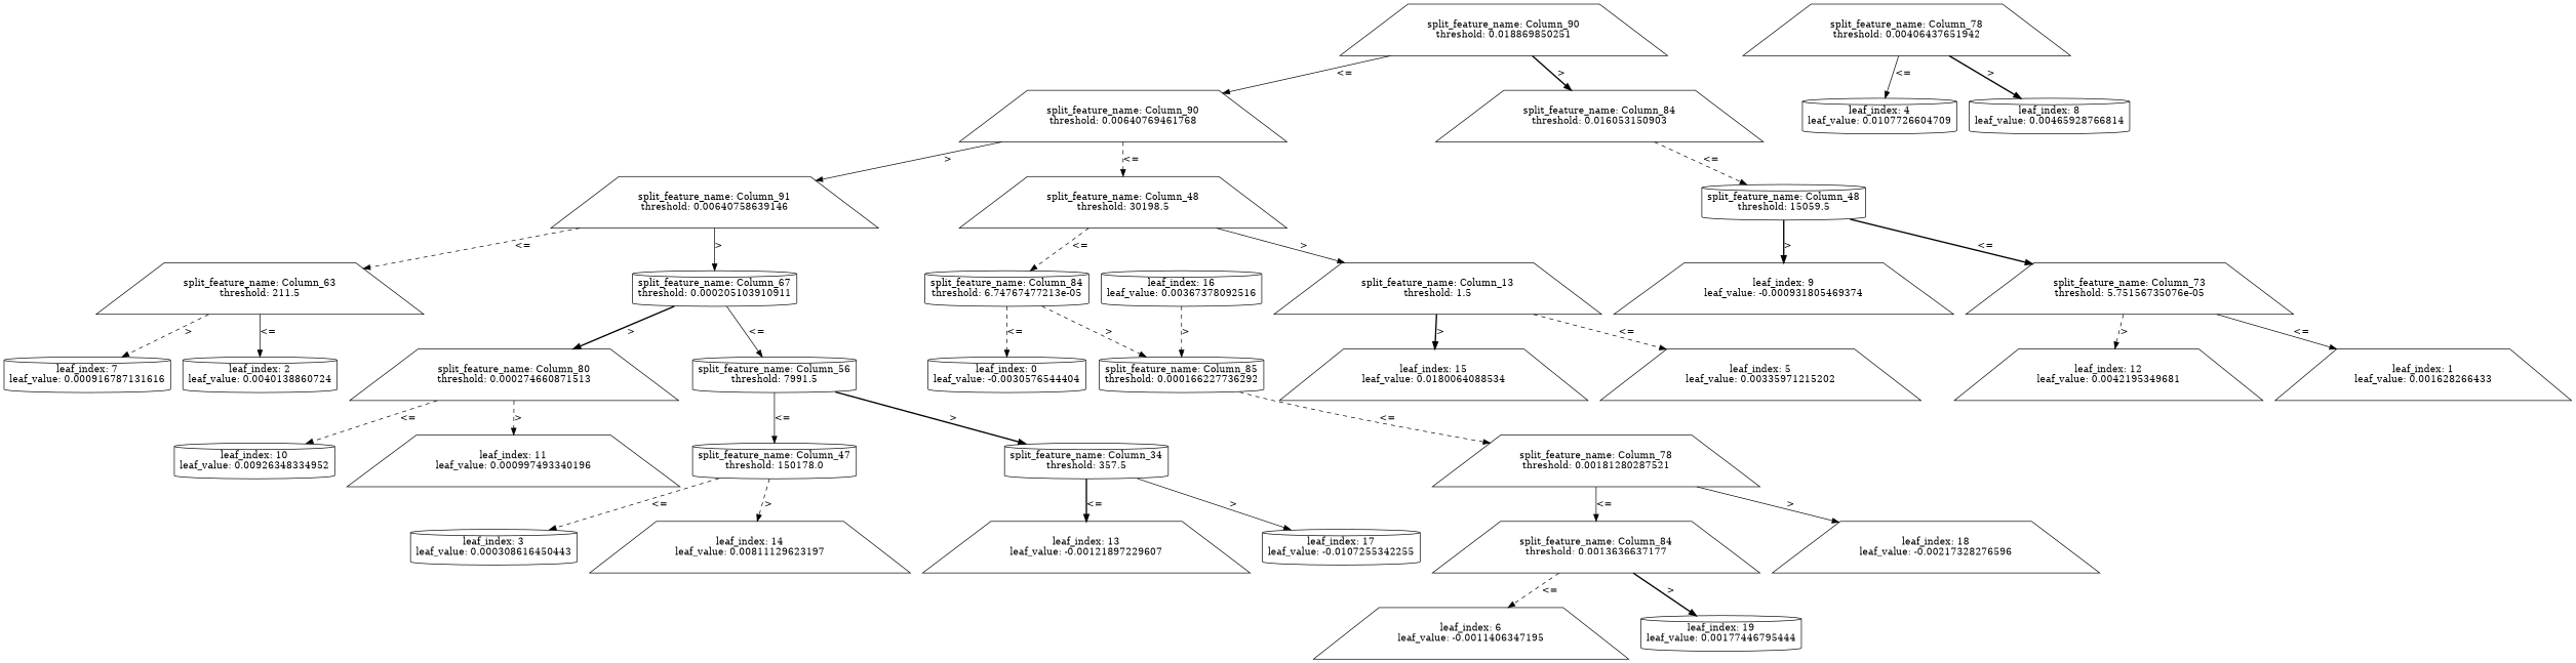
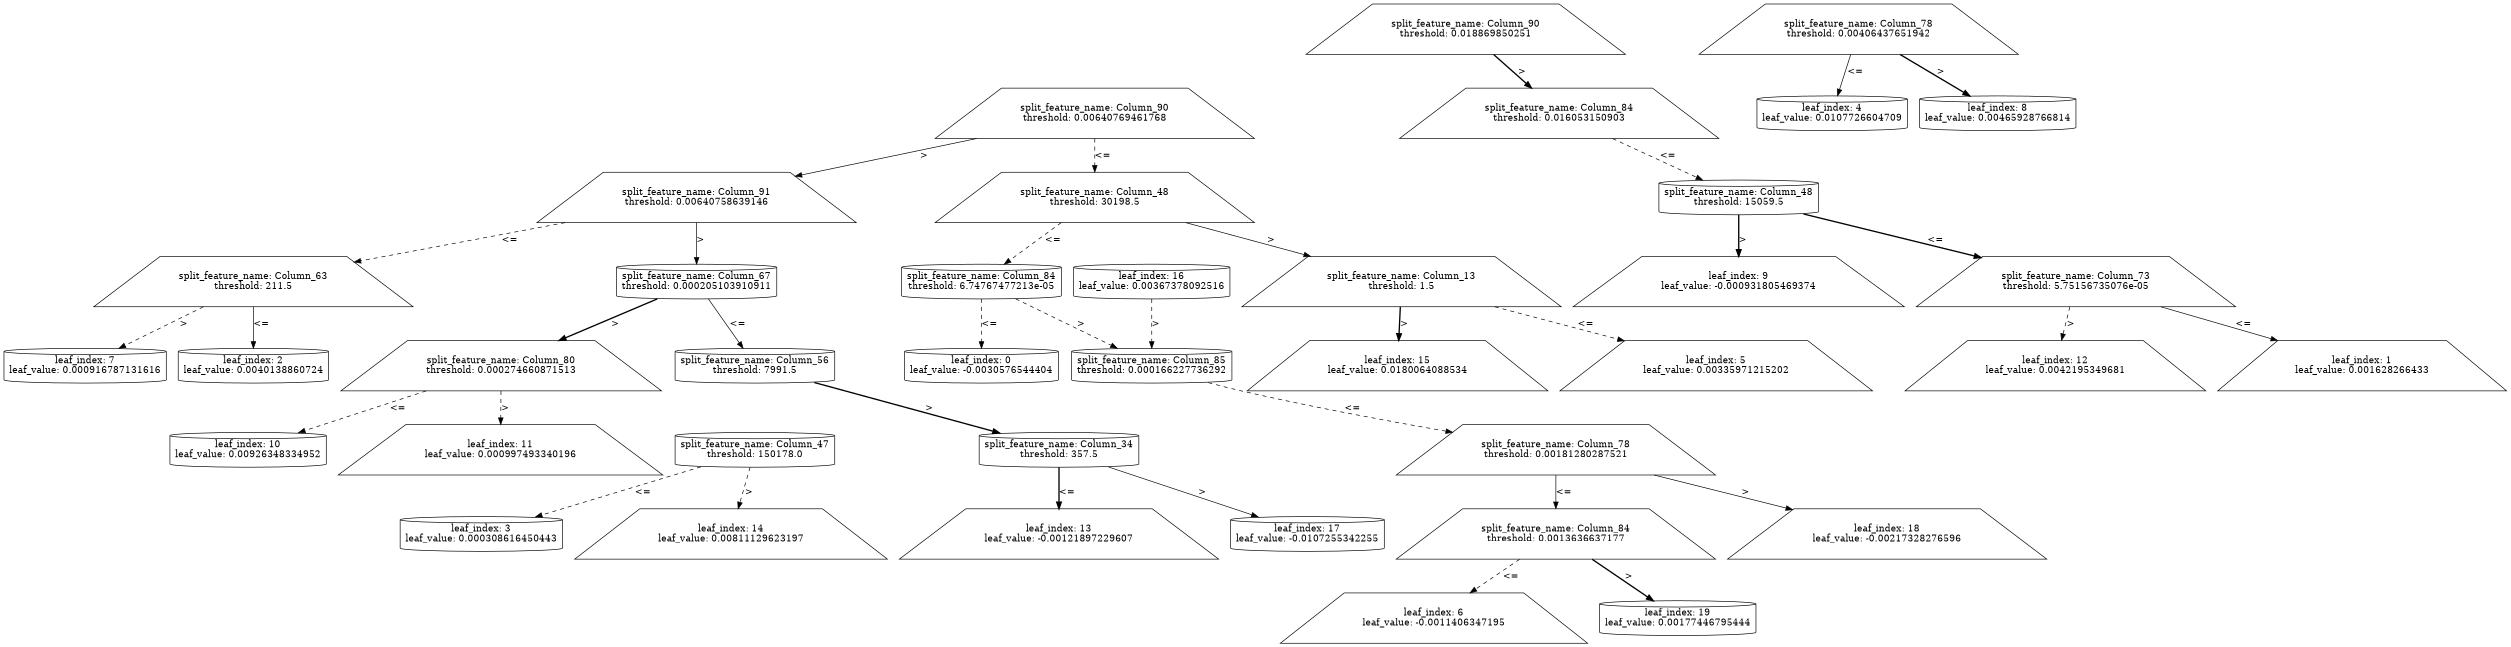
  digraph {
    node [shape=trapezium]
    edge [style=dashed]
    n1 [label="split_feature_name: Column_90\nthreshold: 0.018869850251"]
    n2 [label="split_feature_name: Column_90\nthreshold: 0.00640769461768"]
    n3 [label="split_feature_name: Column_84\nthreshold: 0.016053150903"]
    n4 [label="split_feature_name: Column_48\nthreshold: 30198.5"]
    n5 [label="split_feature_name: Column_91\nthreshold: 0.00640758639146"]
    n6 [label="split_feature_name: Column_48\nthreshold: 15059.5" shape=cylinder]
    n7 [label="split_feature_name: Column_84\nthreshold: 6.74767477213e-05" shape=cylinder]
    n8 [label="split_feature_name: Column_13\nthreshold: 1.5"]
    n9 [label="split_feature_name: Column_63\nthreshold: 211.5"]
    n10 [label="split_feature_name: Column_67\nthreshold: 0.000205103910911" shape=cylinder]
    n11 [label="leaf_index: 0\nleaf_value: -0.0030576544404" shape=cylinder]
    n12 [label="split_feature_name: Column_85\nthreshold: 0.000166227736292" shape=cylinder]
    n13 [label="leaf_index: 5\nleaf_value: 0.00335971215202"]
    n14 [label="leaf_index: 15\nleaf_value: 0.0180064088534"]
    n15 [label="split_feature_name: Column_78\nthreshold: 0.00181280287521"]
    n16 [label="split_feature_name: Column_84\nthreshold: 0.0013636637177"]
    n17 [label="leaf_index: 18\nleaf_value: -0.00217328276596"]
    n18 [label="leaf_index: 16\nleaf_value: 0.00367378092516" shape=cylinder]
    n19 [label="leaf_index: 6\nleaf_value: -0.0011406347195"]
    n20 [label="leaf_index: 19\nleaf_value: 0.00177446795444" shape=cylinder]
    n21 [label="leaf_index: 2\nleaf_value: 0.0040138860724" shape=cylinder]
    n22 [label="leaf_index: 7\nleaf_value: 0.000916787131616" shape=cylinder]
    n23 [label="split_feature_name: Column_56\nthreshold: 7991.5" shape=cylinder]
    n24 [label="split_feature_name: Column_80\nthreshold: 0.000274660871513"]
    n25 [label="split_feature_name: Column_47\nthreshold: 150178.0" shape=cylinder]
    n26 [label="split_feature_name: Column_34\nthreshold: 357.5" shape=cylinder]
    n27 [label="leaf_index: 10\nleaf_value: 0.00926348334952" shape=cylinder]
    n28 [label="leaf_index: 11\nleaf_value: 0.000997493340196"]
    n29 [label="leaf_index: 3\nleaf_value: 0.000308616450443" shape=cylinder]
    n30 [label="leaf_index: 14\nleaf_value: 0.00811129623197"]
    n31 [label="leaf_index: 13\nleaf_value: -0.00121897229607"]
    n32 [label="leaf_index: 17\nleaf_value: -0.0107255342255" shape=cylinder]
    n33 [label="split_feature_name: Column_73\nthreshold: 5.75156735076e-05"]
    n34 [label="leaf_index: 9\nleaf_value: -0.000931805469374"]
    n35 [label="split_feature_name: Column_78\nthreshold: 0.00406437651942"]
    n36 [label="leaf_index: 4\nleaf_value: 0.0107726604709" shape=cylinder]
    n37 [label="leaf_index: 8\nleaf_value: 0.00465928766814" shape=cylinder]
    n38 [label="leaf_index: 1\nleaf_value: 0.001628266433"]
    n39 [label="leaf_index: 12\nleaf_value: 0.0042195349681"]
-   n1 -> n2 [label="<=" style=solid]
    n1 -> n3 [label=">" style=bold]
    n2 -> n4 [label="<="]
    n2 -> n5 [label=">" style=solid]
    n3 -> n6 [label="<="]
    n4 -> n7 [label="<="]
    n4 -> n8 [label=">" style=solid]
    n5 -> n9 [label="<="]
    n5 -> n10 [label=">" style=solid]
    n6 -> n33 [label="<=" style=bold]
    n6 -> n34 [label=">" style=bold]
    n7 -> n11 [label="<="]
    n7 -> n12 [label=">"]
    n8 -> n13 [label="<="]
    n8 -> n14 [label=">" style=bold]
    n9 -> n21 [label="<=" style=solid]
    n9 -> n22 [label=">"]
    n10 -> n23 [label="<=" style=solid]
    n10 -> n24 [label=">" style=bold]
    n12 -> n15 [label="<="]
    n15 -> n16 [label="<=" style=solid]
    n15 -> n17 [label=">" style=solid]
    n16 -> n19 [label="<="]
    n16 -> n20 [label=">" style=bold]
    n18 -> n12 [label=">"]
-   n23 -> n25 [label="<=" style=solid]
    n23 -> n26 [label=">" style=bold]
    n24 -> n27 [label="<="]
    n24 -> n28 [label=">"]
    n25 -> n29 [label="<="]
    n25 -> n30 [label=">"]
    n26 -> n31 [label="<=" style=bold]
    n26 -> n32 [label=">" style=solid]
    n33 -> n38 [label="<=" style=solid]
    n33 -> n39 [label=">"]
    n35 -> n36 [label="<=" style=solid]
    n35 -> n37 [label=">" style=bold]
  }
